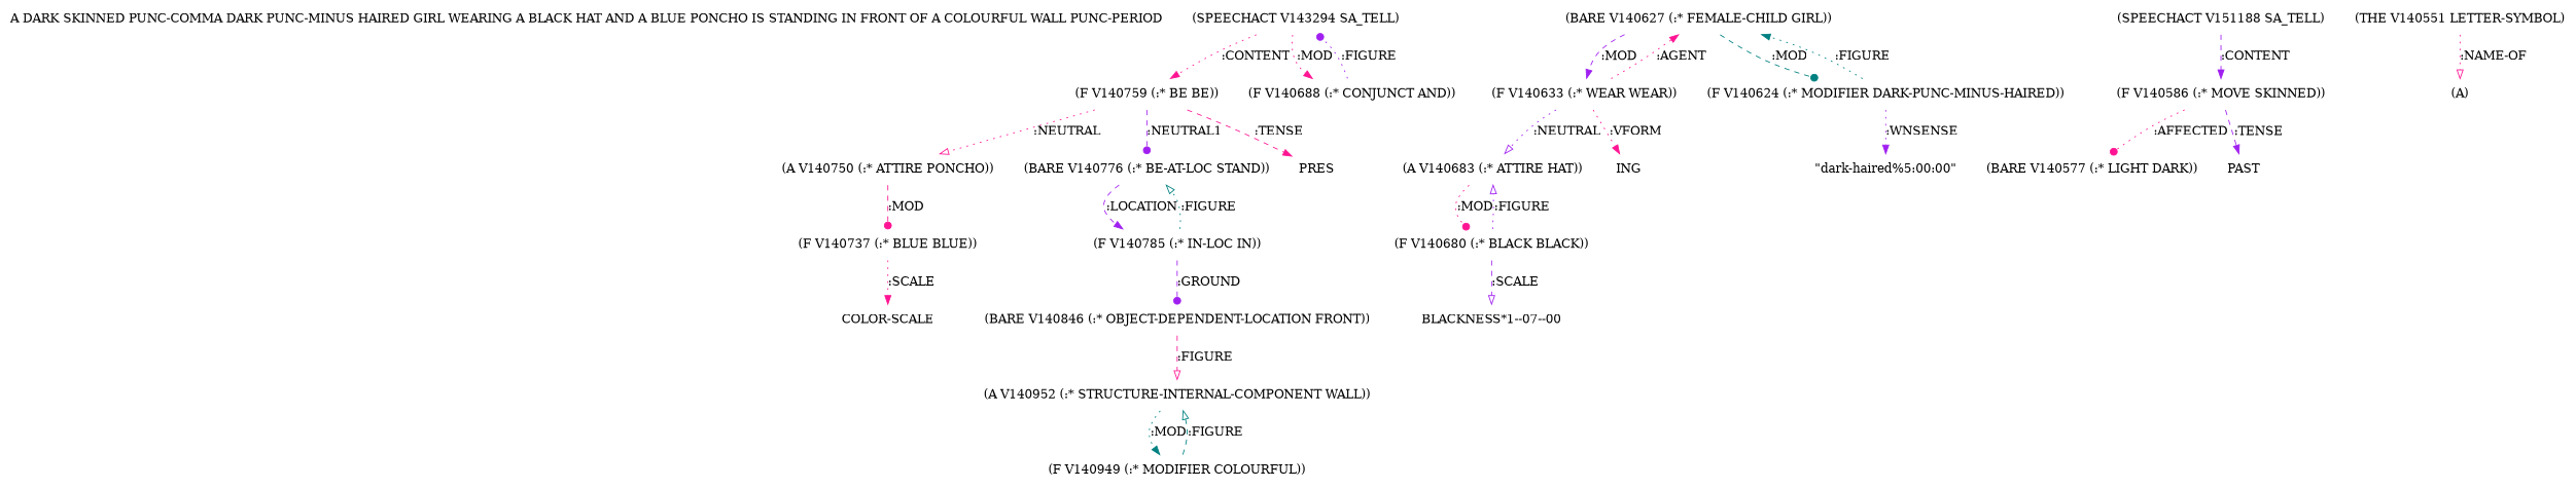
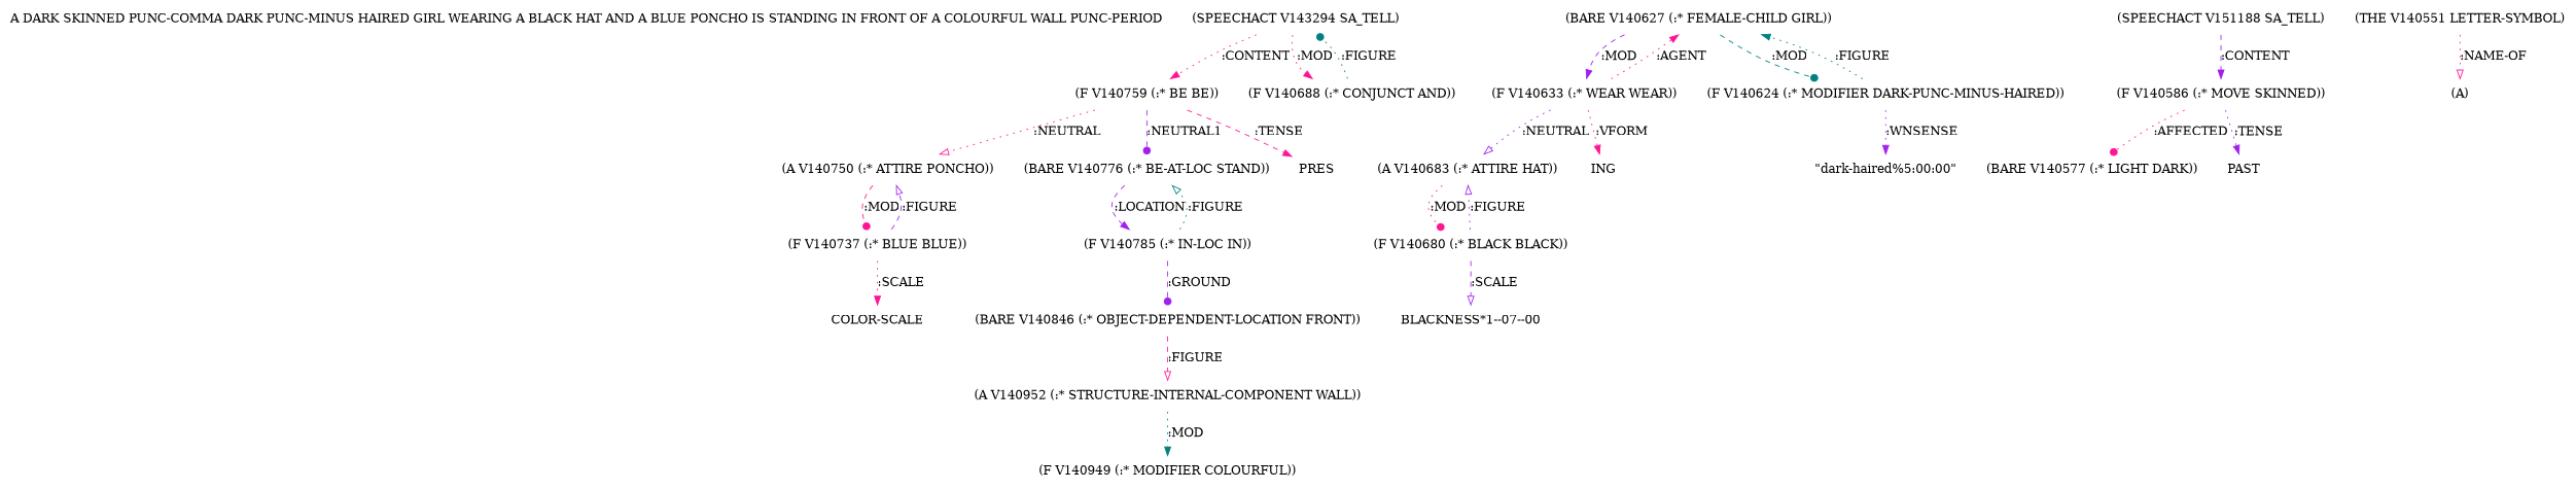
  digraph {
    node [color=teal shape=none]
    edge [arrowhead=normal color=deeppink style=dotted]
    "A DARK SKINNED PUNC-COMMA DARK PUNC-MINUS HAIRED GIRL WEARING A BLACK HAT AND A BLUE PONCHO IS STANDING IN FRONT OF A COLOURFUL WALL PUNC-PERIOD" [color=gray40]
    n2 [color=gray40 label="(SPEECHACT V143294 SA_TELL)"]
    n3 [label="(F V140759 (:* BE BE))"]
    n4 [label="(F V140688 (:* CONJUNCT AND))"]
    n5 [color=brown label="(A V140750 (:* ATTIRE PONCHO))"]
    n6 [label="(BARE V140776 (:* BE-AT-LOC STAND))"]
    n7 [color=brown label=PRES]
    n8 [color=gray40 label="(F V140737 (:* BLUE BLUE))"]
    n9 [color=brown label="(F V140785 (:* IN-LOC IN))"]
    n10 [label="COLOR-SCALE"]
    n11 [label="(BARE V140846 (:* OBJECT-DEPENDENT-LOCATION FRONT))"]
    n12 [label="(A V140952 (:* STRUCTURE-INTERNAL-COMPONENT WALL))"]
    n13 [color=brown label="(F V140949 (:* MODIFIER COLOURFUL))"]
    n14 [label="(BARE V140627 (:* FEMALE-CHILD GIRL))"]
    n15 [color=gray40 label="(F V140633 (:* WEAR WEAR))"]
    n16 [label="(F V140624 (:* MODIFIER DARK-PUNC-MINUS-HAIRED))"]
    n17 [label="(A V140683 (:* ATTIRE HAT))"]
    n18 [label=ING]
    n19 [color=brown label="\"dark-haired%5:00:00\""]
    n20 [color=gray40 label="(F V140680 (:* BLACK BLACK))"]
    n21 [label="BLACKNESS*1--07--00"]
    n22 [color=gray40 label="(SPEECHACT V151188 SA_TELL)"]
    n23 [label="(F V140586 (:* MOVE SKINNED))"]
    n24 [label="(BARE V140577 (:* LIGHT DARK))"]
    n25 [color=brown label=PAST]
    n26 [label="(THE V140551 LETTER-SYMBOL)"]
    n27 [color=brown label="(A)"]
    n2 -> n3 [label=":CONTENT"]
    n2 -> n4 [label=":MOD"]
    n3 -> n5 [arrowhead=onormal label=":NEUTRAL"]
    n3 -> n6 [arrowhead=dot color=purple label=":NEUTRAL1" style=dashed]
    n3 -> n7 [label=":TENSE" style=dashed]
-   n4 -> n2 [arrowhead=dot color=purple label=":FIGURE"]
+   n4 -> n2 [arrowhead=dot color=teal label=":FIGURE"]
    n5 -> n8 [arrowhead=dot label=":MOD" style=dashed]
    n6 -> n9 [color=purple label=":LOCATION" style=dashed]
+   n8 -> n5 [arrowhead=onormal color=purple label=":FIGURE" style=dashed]
    n8 -> n10 [label=":SCALE"]
    n9 -> n6 [arrowhead=onormal color=teal label=":FIGURE"]
    n9 -> n11 [arrowhead=dot color=purple label=":GROUND" style=dashed]
    n11 -> n12 [arrowhead=onormal label=":FIGURE" style=dashed]
    n12 -> n13 [color=teal label=":MOD"]
-   n13 -> n12 [arrowhead=onormal color=teal label=":FIGURE" style=dashed]
    n14 -> n15 [color=purple label=":MOD" style=dashed]
    n14 -> n16 [arrowhead=dot color=teal label=":MOD" style=dashed]
    n15 -> n14 [label=":AGENT"]
    n15 -> n17 [arrowhead=onormal color=purple label=":NEUTRAL"]
    n15 -> n18 [label=":VFORM"]
    n16 -> n14 [color=teal label=":FIGURE"]
    n16 -> n19 [color=purple label=":WNSENSE"]
    n17 -> n20 [arrowhead=dot label=":MOD"]
    n20 -> n17 [arrowhead=onormal color=purple label=":FIGURE"]
    n20 -> n21 [arrowhead=onormal color=purple label=":SCALE" style=dashed]
    n22 -> n23 [color=purple label=":CONTENT" style=dashed]
    n23 -> n24 [arrowhead=dot label=":AFFECTED"]
-   n23 -> n25 [color=purple label=":TENSE" style=dashed]
+   n23 -> n25 [color=purple label=":TENSE"]
    n26 -> n27 [arrowhead=onormal label=":NAME-OF"]
  }
